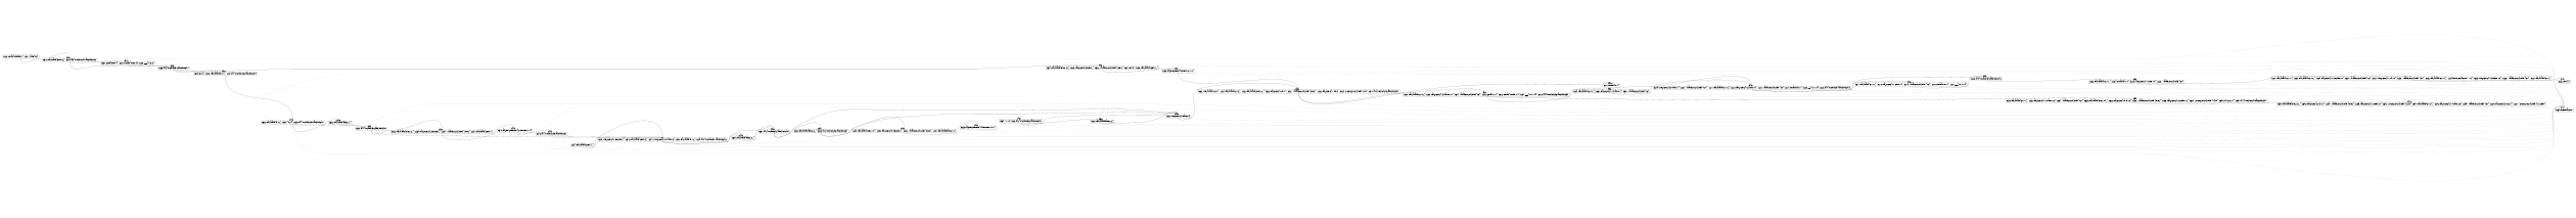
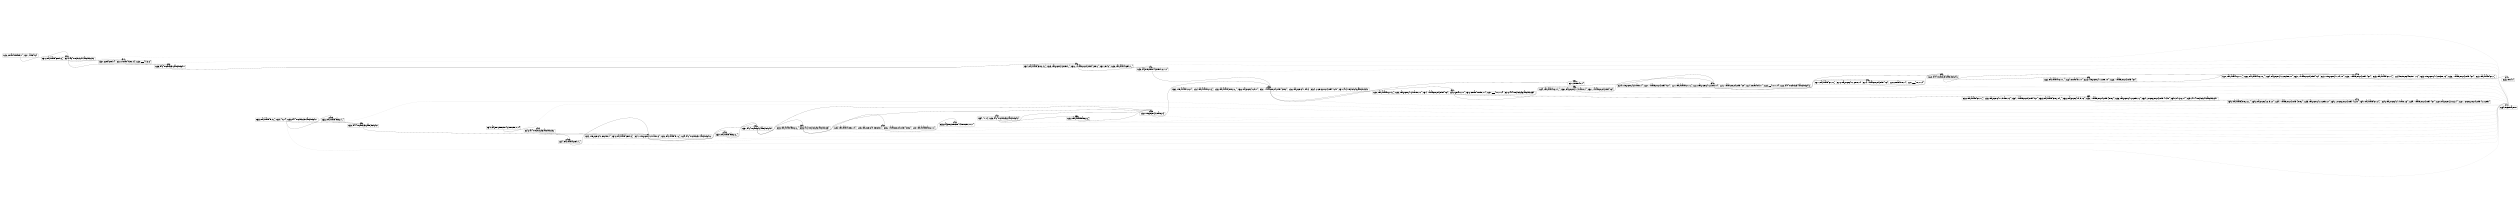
  digraph {
    rankdir=LR
    node [shape=record]
    edge [headport=n tailport=s]
    n1 [label="{26516: constant[undefined,v1]|26517: vardecl['opt']}"]
    n2 [label="{26518: read-variable['speed',v3,-]|26519: if[v3](true-block:8914,false-block:8915)}"]
    n3 [label="{26523: if[v3](true-block:8916,false-block:8917)}"]
    n4 [label="{26520: typeof['speed',v4]|26521: constant[\"object\",v5]|26522: ===[v4,v5,v3]}"]
    n5 [label="{26639: exceptional-return}"]
    n6 [label="{26524: read-variable['jQuery',v5,-]|26525: read-property[v5,'extend',-]|26526: \<variable-non-null-undef\>['jQuery']|26527: new[v6]|26528: read-variable['speed',v7,-]}"]
-   n7 [label="{26529: new[v2]|26530: read-variable['fn',v4,-]|26531: if[v4](true-block:8926,false-block:8919)}"]
    n8 [label="{26532: call-jQuery.extend [v5,'extend',v6,v7,v2]}"]
    n9 [label="{26533: read-variable['fn',v5,-]|26534: ![v5,v4]|26535: if[v4](true-block:8920,false-block:8921)}"]
    n10 [label="{26563: write-variable[v2,'opt']*|26564: read-variable['opt',v5,-]|26565: read-variable['jQuery',v8,-]|26566: read-property[v8,'fx',v7]|26567: \<variable-non-null-undef\>['jQuery']|26568: read-property[v7,'off',v6]|26569: \<property-non-null-undef\>[v8,'fx']|26570: if[v6](true-block:8936,false-block:8937)}"]
    n11 [label="{26545: write-property[v2,'complete',v4]|26546: read-variable['speed',v5,-]|26547: write-property[v2,'duration',v5]|26548: read-variable['fn',v6,-]|26549: if[v6](true-block:8927,false-block:8928)}"]
    n12 [label="{26551: if[v6](true-block:8934,false-block:8929)}"]
    n13 [label="{26550: read-variable['easing',v6,-]}"]
    n14 [label="{26537: if[v4](true-block:8926,false-block:8922)}"]
    n15 [label="{26536: read-variable['easing',v4,-]}"]
    n16 [label="{26571: constant[0.0,v4]}"]
    n17 [label="{26572: read-variable['opt',v13,-]|26573: read-property[v13,'duration',v12]|26574: \<variable-non-null-undef\>['opt']|26575: typeof[v12,v10]|26576: constant[\"number\",v11]|26577: ===[v10,v11,v9]|26578: if[v9](true-block:8938,false-block:8939)}"]
    n18 [label="{26562: write-property[v2,'easing',v6]}"]
    n19 [label="{26552: read-variable['easing',v6,-]|26553: if[v6](true-block:8930,false-block:8934)}"]
-   n20 [label="{26538: read-variable['jQuery',v6,-]|26539: read-property[v6,'isFunction',-]|26540: \<variable-non-null-undef\>['jQuery']|26541: read-variable['speed',v7,-]}"]
    n21 [label="{26609: write-property[v5,'duration',v4]|26610: \<variable-non-null-undef\>['opt']*|26611: read-variable['opt',v12,-]|26612: read-property[v12,'queue',v10]|26613: \<variable-non-null-undef\>['opt']|26614: constant[null,v11]|26615: ==[v10,v11,v9]|26616: if[v9](true-block:8944,false-block:8943)}"]
    n22 [label="{26579: read-variable['opt',v14,-]|26580: read-property[v14,'duration',v4]|26581: \<variable-non-null-undef\>['opt']}"]
    n23 [label="{26582: read-variable['opt',v17,-]|26583: read-property[v17,'duration',v15]|26584: \<variable-non-null-undef\>['opt']|26585: read-variable['jQuery',v19,-]|26586: read-property[v19,'fx',v18]|26587: \<variable-non-null-undef\>['jQuery']|26588: read-property[v18,'speeds',v16]|26589: \<property-non-null-undef\>[v19,'fx']|26590: in[v15,v16,v14]|26591: if[v14](true-block:8940,false-block:8941)}"]
    n24 [label="{26542: call-jQuery.isFunction [v6,'isFunction',v7,v4]}"]
    n25 [label="{26543: if[v4](true-block:8925,false-block:8926)}"]
    n26 [label="{26544: read-variable['speed',v4,-]}"]
    n27 [label="{26554: read-variable['jQuery',v9,-]|26555: read-property[v9,'isFunction',-]|26556: \<variable-non-null-undef\>['jQuery']|26557: read-variable['easing',v10,-]}"]
    n28 [label="{26558: call-jQuery.isFunction [v9,'isFunction',v10,v7]}"]
    n29 [label="{26559: ![v7,v6]|26560: if[v6](true-block:8933,false-block:8934)}"]
    n30 [label="{26561: read-variable['easing',v6,-]}"]
    n31 [label="{26622: if[v9](true-block:8945,false-block:8946)}"]
    n32 [label="{26617: read-variable['opt',v12,-]|26618: read-property[v12,'queue',v10]|26619: \<variable-non-null-undef\>['opt']|26620: constant[true,v11]|26621: ===[v10,v11,v9]}"]
    n33 [label="{26592: read-variable['jQuery',v22,-]|26593: read-property[v22,'fx',v21]|26594: \<variable-non-null-undef\>['jQuery']|26595: read-property[v21,'speeds',v20]|26596: \<property-non-null-undef\>[v22,'fx']|26597: read-variable['opt',v24,-]|26598: read-property[v24,'duration',v23]|26599: \<variable-non-null-undef\>['opt']|26600: read-property[v20,v23,v4]|26601: \<property-non-null-undef\>[v21,'speeds']}"]
    n34 [label="{26623: read-variable['opt',v11,-]|26624: constant[\"fx\",v10]|26625: write-property[v11,'queue',v10]|26626: \<variable-non-null-undef\>['opt']*}"]
    n35 [label="{26627: read-variable['opt',v11,-]|26628: read-variable['opt',v12,-]|26629: read-property[v12,'complete',v10]|26630: \<variable-non-null-undef\>['opt']|26631: write-property[v11,'old',v10]|26632: \<variable-non-null-undef\>['opt']*|26633: read-variable['opt',v14,-]|26634: function-expr[function ( ),v13]|26635: write-property[v14,'complete',v13]|26636: \<variable-non-null-undef\>['opt']*|26637: read-variable['opt',v1,-]}"]
    n36 [label="{26638: return[v1]}"]
    n1 -> n2 [headlabel="      8913"]
    n2 -> n3 [headlabel="      8915"]
    n2 -> n4 [headlabel="      8914"]
    n2 -> n5 [color=gray headlabel="      8948"]
    n3 -> n6 [headlabel="      8916"]
-   n3 -> n7 [headlabel="      8917"]
    n4 -> n3
    n4 -> n5 [color=gray]
    n6 -> n5 [color=gray]
    n6 -> n8 [headlabel="      8918"]
-   n7 -> n5 [color=gray]
-   n7 -> n9 [headlabel="      8919"]
    n8 -> n5 [color=gray]
    n8 -> n10 [headlabel="      8935"]
    n9 -> n5 [color=gray]
    n9 -> n14 [headlabel="      8921"]
    n9 -> n15 [headlabel="      8920"]
    n10 -> n5 [color=gray]
    n10 -> n16 [headlabel="      8936"]
    n10 -> n17 [headlabel="      8937"]
    n11 -> n5 [color=gray]
    n11 -> n12 [headlabel="      8928"]
    n11 -> n13 [headlabel="      8927"]
    n12 -> n18 [headlabel="      8934"]
    n12 -> n19 [headlabel="      8929"]
    n13 -> n5 [color=gray]
    n13 -> n12
    n14 -> n11
-   n14 -> n20 [headlabel="      8922"]
    n15 -> n5 [color=gray]
    n15 -> n14
    n16 -> n21 [headlabel="      8942"]
    n17 -> n5 [color=gray]
    n17 -> n22 [headlabel="      8938"]
    n17 -> n23 [headlabel="      8939"]
    n18 -> n5 [color=gray]
    n18 -> n10
    n19 -> n5 [color=gray]
    n19 -> n18
    n19 -> n27 [headlabel="      8930"]
-   n20 -> n5 [color=gray]
-   n20 -> n24 [headlabel="      8923"]
    n21 -> n5 [color=gray]
    n21 -> n31 [headlabel="      8944"]
    n21 -> n32 [headlabel="      8943"]
    n22 -> n5 [color=gray]
    n22 -> n21
    n23 -> n5 [color=gray]
    n23 -> n33 [headlabel="      8940"]
    n24 -> n5 [color=gray]
    n24 -> n25 [headlabel="      8924"]
    n25 -> n11
+   n25 -> n26 [headlabel="      8925"]
    n26 -> n5 [color=gray]
    n26 -> n11
    n27 -> n5 [color=gray]
    n27 -> n28 [headlabel="      8931"]
    n28 -> n5 [color=gray]
    n28 -> n29 [color=gray headlabel="      8932"]
    n29 -> n5 [color=gray]
    n29 -> n18
    n29 -> n30 [headlabel="      8933"]
    n30 -> n5 [color=gray]
    n30 -> n18
    n31 -> n34 [headlabel="      8945"]
+   n31 -> n35 [headlabel="      8946"]
    n32 -> n5 [color=gray]
    n32 -> n31
    n33 -> n5 [color=gray]
    n34 -> n5 [color=gray]
    n34 -> n35
    n35 -> n5 [color=gray]
    n35 -> n36 [headlabel="      8947"]
  }
